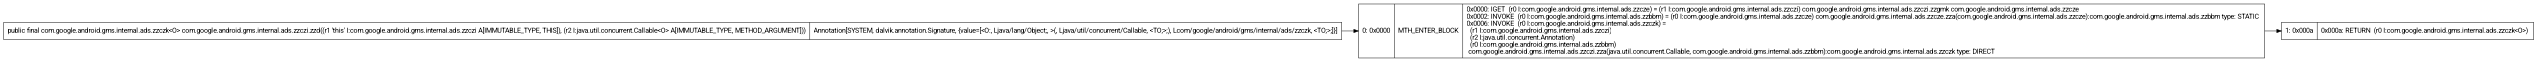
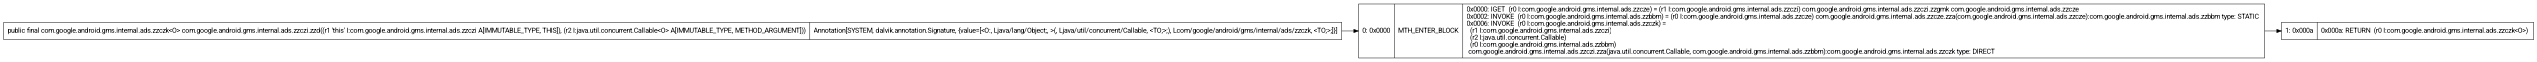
  digraph {
    rankdir=LR
    fontname=Roboto
    node [shape=record fontname=Roboto]
    edge [fontname=Roboto]
-   n1 [label="{0\:\ 0x0000|MTH_ENTER_BLOCK\l|0x0000: IGET  (r0 I:com.google.android.gms.internal.ads.zzcze) = (r1 I:com.google.android.gms.internal.ads.zzczi) com.google.android.gms.internal.ads.zzczi.zzgmk com.google.android.gms.internal.ads.zzcze \l0x0002: INVOKE  (r0 I:com.google.android.gms.internal.ads.zzbbm) = (r0 I:com.google.android.gms.internal.ads.zzcze) com.google.android.gms.internal.ads.zzcze.zza(com.google.android.gms.internal.ads.zzcze):com.google.android.gms.internal.ads.zzbbm type: STATIC \l0x0006: INVOKE  (r0 I:com.google.android.gms.internal.ads.zzczk) = \l  (r1 I:com.google.android.gms.internal.ads.zzczi)\l  (r2 I:java.util.concurrent.Annotation)\l  (r0 I:com.google.android.gms.internal.ads.zzbbm)\l com.google.android.gms.internal.ads.zzczi.zza(java.util.concurrent.Callable, com.google.android.gms.internal.ads.zzbbm):com.google.android.gms.internal.ads.zzczk type: DIRECT \l}"]
+   n1 [label="{0\:\ 0x0000|MTH_ENTER_BLOCK\l|0x0000: IGET  (r0 I:com.google.android.gms.internal.ads.zzcze) = (r1 I:com.google.android.gms.internal.ads.zzczi) com.google.android.gms.internal.ads.zzczi.zzgmk com.google.android.gms.internal.ads.zzcze \l0x0002: INVOKE  (r0 I:com.google.android.gms.internal.ads.zzbbm) = (r0 I:com.google.android.gms.internal.ads.zzcze) com.google.android.gms.internal.ads.zzcze.zza(com.google.android.gms.internal.ads.zzcze):com.google.android.gms.internal.ads.zzbbm type: STATIC \l0x0006: INVOKE  (r0 I:com.google.android.gms.internal.ads.zzczk) = \l  (r1 I:com.google.android.gms.internal.ads.zzczi)\l  (r2 I:java.util.concurrent.Callable)\l  (r0 I:com.google.android.gms.internal.ads.zzbbm)\l com.google.android.gms.internal.ads.zzczi.zza(java.util.concurrent.Callable, com.google.android.gms.internal.ads.zzbbm):com.google.android.gms.internal.ads.zzczk type: DIRECT \l}"]
    n2 [label="{1\:\ 0x000a|0x000a: RETURN  (r0 I:com.google.android.gms.internal.ads.zzczk\<O\>) \l}"]
    n3 [label="{public final com.google.android.gms.internal.ads.zzczk\<O\> com.google.android.gms.internal.ads.zzczi.zzd((r1 'this' I:com.google.android.gms.internal.ads.zzczi A[IMMUTABLE_TYPE, THIS]), (r2 I:java.util.concurrent.Callable\<O\> A[IMMUTABLE_TYPE, METHOD_ARGUMENT]))  | Annotation[SYSTEM, dalvik.annotation.Signature, \{value=[\<O:, Ljava\/lang\/Object;, \>(, Ljava\/util\/concurrent\/Callable, \<TO;\>;), Lcom\/google\/android\/gms\/internal\/ads\/zzczk, \<TO;\>;]\}]\l}"]
    n1 -> n2
    n3 -> n1
  }
